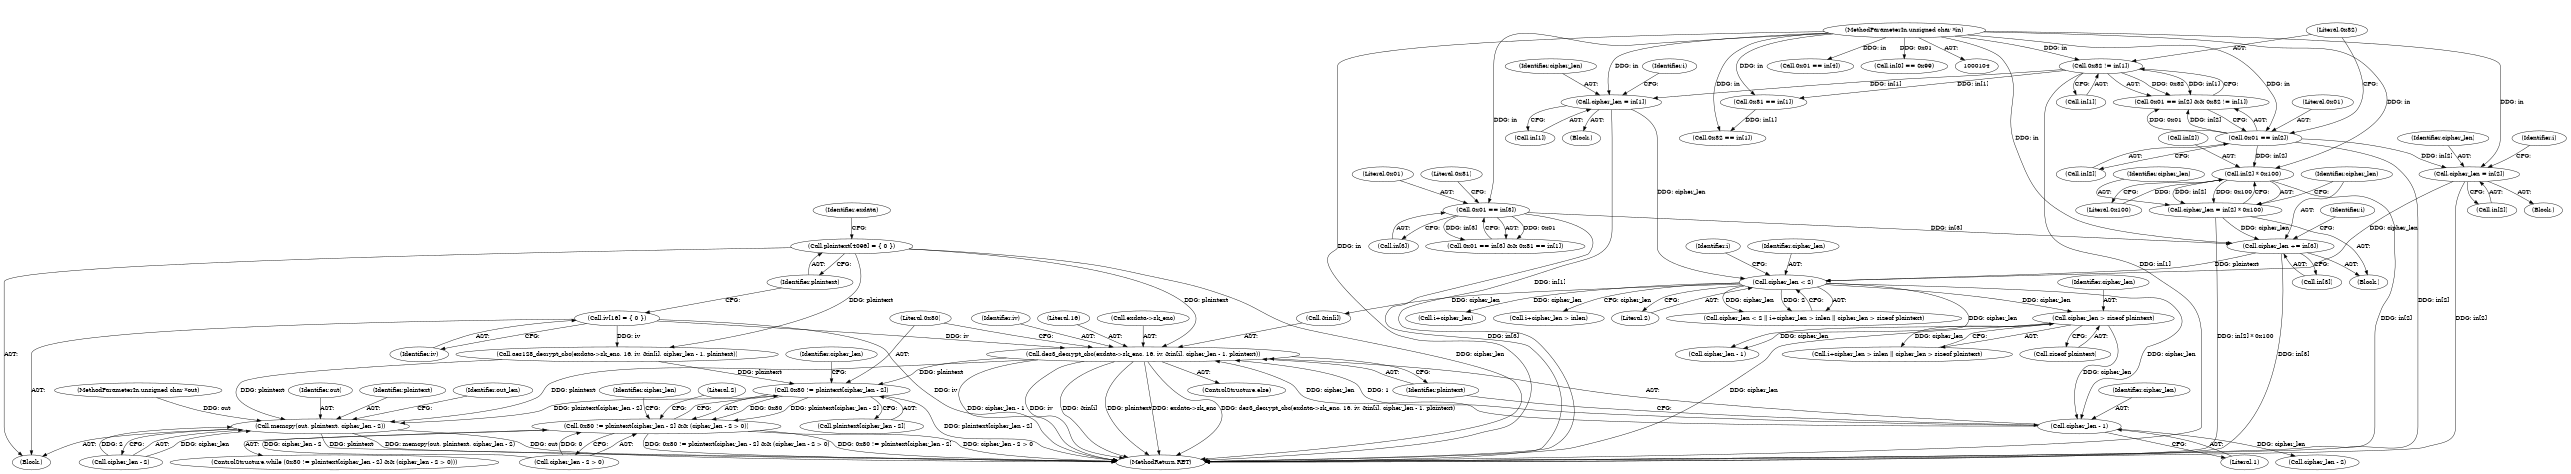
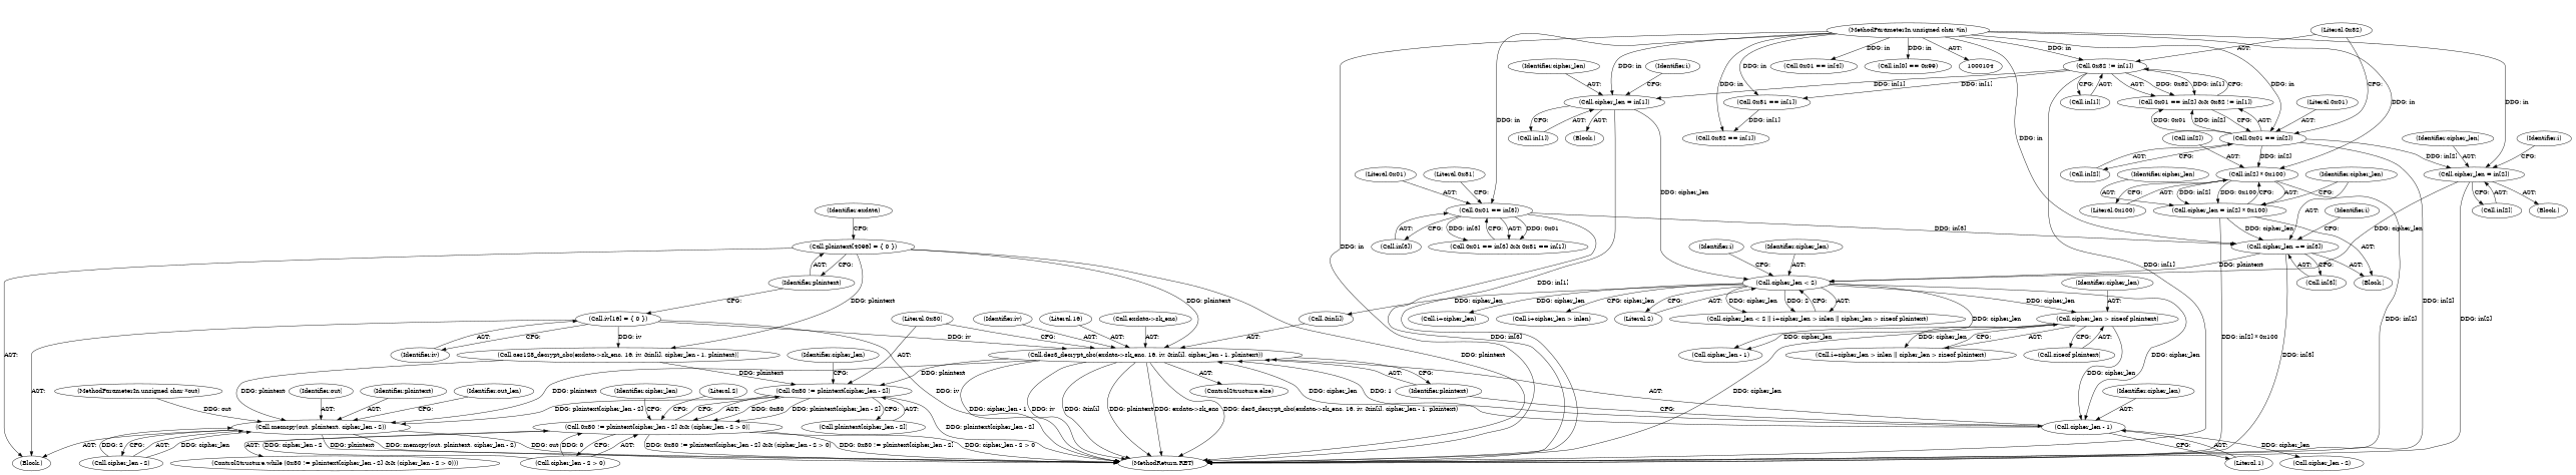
  digraph {
    n1 [label="(Call,des3_decrypt_cbc(exdata->sk_enc, 16, iv, &in[i], cipher_len - 1, plaintext))"]
    n2 [label="(Call,0x80 != plaintext[cipher_len - 2])"]
    n3 [label="(Call,memcpy(out, plaintext, cipher_len - 2))"]
    n4 [label="(MethodReturn,RET)"]
    n5 [label="(Identifier,plaintext)"]
    n6 [label="(ControlStructure,else)"]
    n7 [label="(Call,0x80 != plaintext[cipher_len - 2] && (cipher_len - 2 > 0))"]
    n8 [label="(Call,plaintext[cipher_len - 2])"]
    n9 [label="(Block,)"]
    n10 [label="(Call,cipher_len - 2)"]
    n11 [label="(Call,cipher_len - 1)"]
    n12 [label="(Call,iv[16] = { 0 })"]
    n13 [label="(Call,aes128_decrypt_cbc(exdata->sk_enc, 16, iv, &in[i], cipher_len - 1, plaintext))"]
    n14 [label="(Identifier,iv)"]
    n15 [label="(Call,cipher_len - 2)"]
    n16 [label="(Literal,1)"]
    n17 [label="(Call,cipher_len < 2)"]
    n18 [label="(Call,cipher_len > sizeof plaintext)"]
    n19 [label="(Call,cipher_len < 2 || i+cipher_len > inlen || cipher_len > sizeof plaintext)"]
    n20 [label="(Call,cipher_len - 1)"]
    n21 [label="(Call,i+cipher_len)"]
    n22 [label="(Call,i+cipher_len > inlen)"]
    n23 [label="(Literal,2)"]
    n24 [label="(Call,&in[i])"]
    n25 [label="(Call,sizeof plaintext)"]
    n26 [label="(Call,i+cipher_len > inlen || cipher_len > sizeof plaintext)"]
    n27 [label="(Call,cipher_len = in[1])"]
    n28 [label="(Block,)"]
    n29 [label="(Call,in[1])"]
    n30 [label="(Call,0x82 != in[1])"]
    n31 [label="(Call,0x01 == in[2] && 0x82 != in[1])"]
    n32 [label="(Call,in[1])"]
    n33 [label="(Call,0x81 == in[1])"]
    n34 [label="(Call,0x82 == in[1])"]
    n35 [label="(Call,0x01 == in[2])"]
    n36 [label="(MethodParameterIn,unsigned char *in)"]
    n37 [label="(Call,cipher_len += in[3])"]
    n38 [label="(Call,0x01 == in[3])"]
    n39 [label="(Call,in[2] * 0x100)"]
    n40 [label="(Call,cipher_len = in[2])"]
    n41 [label="(Call,0x01 == in[4])"]
    n42 [label="(Call,in[0] == 0x99)"]
    1000104
    n44 [label="(Call,in[3])"]
    n45 [label="(Block,)"]
    n46 [label="(Call,in[3])"]
    n47 [label="(Call,0x01 == in[3] && 0x81 == in[1])"]
    n48 [label="(Call,cipher_len = in[2] * 0x100)"]
    n49 [label="(Literal,0x100)"]
    n50 [label="(Call,in[2])"]
    n51 [label="(Call,in[2])"]
    n52 [label="(Block,)"]
    n53 [label="(Call,plaintext[4096] = { 0 })"]
    n54 [label="(Identifier,plaintext)"]
    n55 [label="(Call,cipher_len - 2 > 0)"]
    n56 [label="(ControlStructure,while (0x80 != plaintext[cipher_len - 2] && (cipher_len - 2 > 0)))"]
    n57 [label="(Literal,0x80)"]
    n58 [label="(Literal,0x81)"]
    n59 [label="(Identifier,i)"]
    n60 [label="(Identifier,i)"]
    n61 [label="(Identifier,cipher_len)"]
    n62 [label="(Identifier,cipher_len)"]
    n63 [label="(Call,in[2])"]
    n64 [label="(Identifier,cipher_len)"]
    n65 [label="(Identifier,i)"]
    n66 [label="(Identifier,cipher_len)"]
    n67 [label="(Identifier,cipher_len)"]
    n68 [label="(Identifier,i)"]
    n69 [label="(Identifier,out)"]
    n70 [label="(Literal,0x82)"]
    n71 [label="(Identifier,plaintext)"]
    n72 [label="(Identifier,iv)"]
    n73 [label="(Identifier,cipher_len)"]
    n74 [label="(Literal,16)"]
    n75 [label="(Literal,2)"]
    n76 [label="(Literal,0x01)"]
    n77 [label="(Identifier,out_len)"]
    n78 [label="(MethodParameterIn,unsigned char *out)"]
    n79 [label="(Identifier,cipher_len)"]
    n80 [label="(Literal,0x01)"]
    n81 [label="(Identifier,cipher_len)"]
    n82 [label="(Call,exdata->sk_enc)"]
    n83 [label="(Identifier,exdata)"]
    n84 [label="(Identifier,cipher_len)"]
    n1 -> n2 [label="DDG: plaintext"]
    n1 -> n3 [label="DDG: plaintext"]
    n1 -> n4 [label="DDG: iv"]
    n1 -> n4 [label="DDG: &in[i]"]
    n1 -> n4 [label="DDG: plaintext"]
    n1 -> n4 [label="DDG: exdata->sk_enc"]
    n1 -> n4 [label="DDG: des3_decrypt_cbc(exdata->sk_enc, 16, iv, &in[i], cipher_len - 1, plaintext)"]
    n1 -> n4 [label="DDG: cipher_len - 1"]
    n1 -> n5 [label="CFG: "]
    n1 -> n6 [label="AST: "]
    n2 -> n3 [label="DDG: plaintext[cipher_len - 2]"]
    n2 -> n4 [label="DDG: plaintext[cipher_len - 2]"]
    n2 -> n7 [label="AST: "]
    n2 -> n7 [label="DDG: 0x80"]
    n2 -> n7 [label="DDG: plaintext[cipher_len - 2]"]
    n2 -> n8 [label="CFG: "]
    n3 -> n4 [label="DDG: memcpy(out, plaintext, cipher_len - 2)"]
    n3 -> n4 [label="DDG: out"]
    n3 -> n4 [label="DDG: plaintext"]
    n3 -> n9 [label="AST: "]
    n3 -> n10 [label="CFG: "]
    n5 -> n1 [label="AST: "]
    n5 -> n11 [label="CFG: "]
    n7 -> n2 [label="CFG: "]
    n7 -> n4 [label="DDG: cipher_len - 2 > 0"]
    n7 -> n4 [label="DDG: 0x80 != plaintext[cipher_len - 2] && (cipher_len - 2 > 0)"]
    n7 -> n4 [label="DDG: 0x80 != plaintext[cipher_len - 2]"]
    n7 -> n55 [label="CFG: "]
    n7 -> n56 [label="AST: "]
    n8 -> n2 [label="AST: "]
    n10 -> n3 [label="AST: "]
    n10 -> n3 [label="DDG: cipher_len"]
    n10 -> n3 [label="DDG: 2"]
    n11 -> n1 [label="AST: "]
    n11 -> n1 [label="DDG: cipher_len"]
    n11 -> n1 [label="DDG: 1"]
    n11 -> n15 [label="DDG: cipher_len"]
    n11 -> n16 [label="CFG: "]
    n12 -> n1 [label="DDG: iv"]
    n12 -> n4 [label="DDG: iv"]
    n12 -> n9 [label="AST: "]
    n12 -> n13 [label="DDG: iv"]
    n12 -> n14 [label="CFG: "]
    n13 -> n2 [label="DDG: plaintext"]
    n13 -> n3 [label="DDG: plaintext"]
    n14 -> n12 [label="AST: "]
    n16 -> n11 [label="AST: "]
    n17 -> n11 [label="DDG: cipher_len"]
    n17 -> n18 [label="DDG: cipher_len"]
    n17 -> n19 [label="AST: "]
    n17 -> n19 [label="DDG: cipher_len"]
    n17 -> n19 [label="DDG: 2"]
    n17 -> n20 [label="DDG: cipher_len"]
    n17 -> n21 [label="DDG: cipher_len"]
    n17 -> n22 [label="CFG: cipher_len"]
    n17 -> n23 [label="CFG: "]
    n17 -> n24 [label="DDG: cipher_len"]
    n18 -> n4 [label="DDG: cipher_len"]
    n18 -> n11 [label="DDG: cipher_len"]
    n18 -> n20 [label="DDG: cipher_len"]
    n18 -> n25 [label="CFG: "]
    n18 -> n26 [label="AST: "]
    n18 -> n26 [label="DDG: cipher_len"]
    n19 -> n17 [label="CFG: "]
    n23 -> n17 [label="AST: "]
    n24 -> n1 [label="AST: "]
    n25 -> n18 [label="AST: "]
    n26 -> n18 [label="CFG: "]
    n27 -> n4 [label="DDG: in[1]"]
    n27 -> n17 [label="DDG: cipher_len"]
    n27 -> n28 [label="AST: "]
    n27 -> n29 [label="CFG: "]
    n29 -> n27 [label="AST: "]
    n30 -> n4 [label="DDG: in[1]"]
    n30 -> n27 [label="DDG: in[1]"]
    n30 -> n31 [label="AST: "]
    n30 -> n31 [label="DDG: 0x82"]
    n30 -> n31 [label="DDG: in[1]"]
    n30 -> n32 [label="CFG: "]
    n30 -> n33 [label="DDG: in[1]"]
    n31 -> n30 [label="CFG: "]
    n31 -> n35 [label="CFG: "]
    n32 -> n30 [label="AST: "]
    n33 -> n34 [label="DDG: in[1]"]
    n35 -> n4 [label="DDG: in[2]"]
    n35 -> n31 [label="AST: "]
    n35 -> n31 [label="DDG: 0x01"]
    n35 -> n31 [label="DDG: in[2]"]
    n35 -> n39 [label="DDG: in[2]"]
    n35 -> n40 [label="DDG: in[2]"]
    n35 -> n50 [label="CFG: "]
    n36 -> n4 [label="DDG: in"]
    n36 -> n27 [label="DDG: in"]
    n36 -> n30 [label="DDG: in"]
    n36 -> n33 [label="DDG: in"]
    n36 -> n34 [label="DDG: in"]
    n36 -> n35 [label="DDG: in"]
    n36 -> n37 [label="DDG: in"]
    n36 -> n38 [label="DDG: in"]
    n36 -> n39 [label="DDG: in"]
    n36 -> n40 [label="DDG: in"]
    n36 -> n41 [label="DDG: in"]
-   n36 -> n42 [label="DDG: 0x01"]
+   n36 -> n42 [label="DDG: in"]
    n36 -> 1000104 [label="AST: "]
    n37 -> n4 [label="DDG: in[3]"]
    n37 -> n17 [label="DDG: plaintext"]
    n37 -> n44 [label="CFG: "]
    n37 -> n45 [label="AST: "]
    n38 -> n4 [label="DDG: in[3]"]
    n38 -> n37 [label="DDG: in[3]"]
    n38 -> n46 [label="CFG: "]
    n38 -> n47 [label="AST: "]
    n38 -> n47 [label="DDG: 0x01"]
    n38 -> n47 [label="DDG: in[3]"]
    n39 -> n4 [label="DDG: in[2]"]
    n39 -> n48 [label="AST: "]
    n39 -> n48 [label="DDG: in[2]"]
    n39 -> n48 [label="DDG: 0x100"]
    n39 -> n49 [label="CFG: "]
    n40 -> n4 [label="DDG: in[2]"]
    n40 -> n17 [label="DDG: cipher_len"]
    n40 -> n51 [label="CFG: "]
    n40 -> n52 [label="AST: "]
    n44 -> n37 [label="AST: "]
    n46 -> n38 [label="AST: "]
    n47 -> n38 [label="CFG: "]
    n48 -> n4 [label="DDG: in[2] * 0x100"]
    n48 -> n37 [label="DDG: cipher_len"]
    n48 -> n39 [label="CFG: "]
    n48 -> n45 [label="AST: "]
-   n49 -> n39 [label="DDG: "]
+   n49 -> n39 [label="AST: "]
    n50 -> n35 [label="AST: "]
    n51 -> n40 [label="AST: "]
    n53 -> n1 [label="DDG: plaintext"]
-   n53 -> n4 [label="DDG: cipher_len"]
+   n53 -> n4 [label="DDG: plaintext"]
    n53 -> n9 [label="AST: "]
    n53 -> n13 [label="DDG: plaintext"]
    n53 -> n54 [label="CFG: "]
    n54 -> n12 [label="CFG: "]
    n54 -> n53 [label="AST: "]
    n55 -> n7 [label="AST: "]
    n55 -> n7 [label="DDG: cipher_len - 2"]
    n55 -> n7 [label="DDG: 0"]
    n57 -> n1 [label="CFG: "]
    n57 -> n2 [label="AST: "]
    n58 -> n38 [label="CFG: "]
    n59 -> n40 [label="CFG: "]
    n60 -> n37 [label="CFG: "]
    n61 -> n17 [label="AST: "]
    n62 -> n37 [label="AST: "]
    n62 -> n48 [label="CFG: "]
    n63 -> n39 [label="AST: "]
    n64 -> n2 [label="CFG: "]
    n65 -> n27 [label="CFG: "]
    n66 -> n7 [label="CFG: "]
    n67 -> n48 [label="AST: "]
    n68 -> n17 [label="CFG: "]
    n69 -> n3 [label="AST: "]
    n70 -> n30 [label="AST: "]
    n70 -> n35 [label="CFG: "]
    n71 -> n3 [label="AST: "]
    n72 -> n1 [label="AST: "]
    n73 -> n27 [label="AST: "]
    n74 -> n1 [label="AST: "]
    n75 -> n7 [label="CFG: "]
    n76 -> n35 [label="AST: "]
    n77 -> n3 [label="CFG: "]
    n78 -> n3 [label="DDG: out"]
    n79 -> n11 [label="AST: "]
    n80 -> n38 [label="AST: "]
    n81 -> n18 [label="AST: "]
    n82 -> n1 [label="AST: "]
    n83 -> n53 [label="CFG: "]
    n84 -> n40 [label="AST: "]
  }
